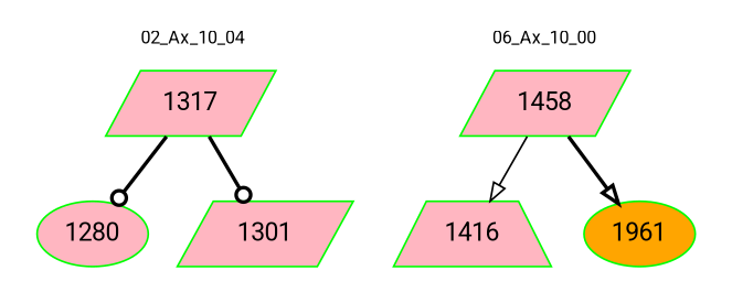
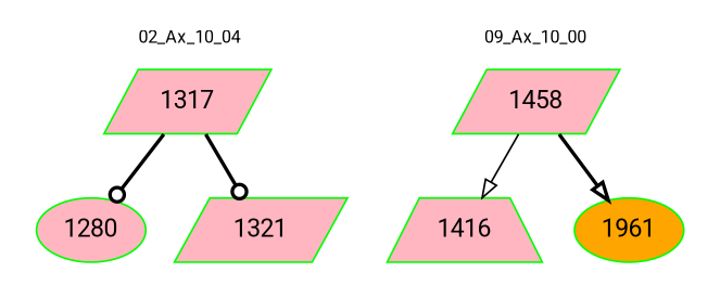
  digraph {
    fontname=Roboto
    node [color=green fillcolor=lightpink fontname=Roboto shape=parallelogram style=filled]
    edge [arrowhead=odot color=black fontname=Roboto style=bold]
    n1 [label=1317]
    n2 [label=1280 shape=ellipse]
-   n3 [label=1301]
+   n3 [label=1321]
    n4 [label=1458]
    n5 [label=1416 shape=trapezium]
    n6 [fillcolor=orange label=1961 shape=ellipse]
    subgraph cluster_1 {
      color=white
      fontsize=10
      label="02_Ax_10_04"
      n1
      n2
      n3
    }
    subgraph cluster_2 {
      color=white
      fontsize=10
-     label="06_Ax_10_00"
+     label="09_Ax_10_00"
      n4
      n5
      n6
    }
    n1 -> n2
    n1 -> n3
    n4 -> n5 [arrowhead=onormal style=solid]
    n4 -> n6 [arrowhead=onormal]
  }
